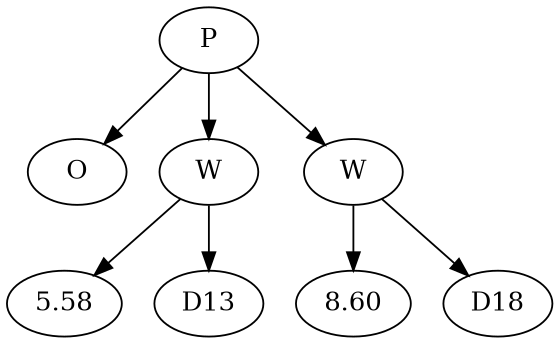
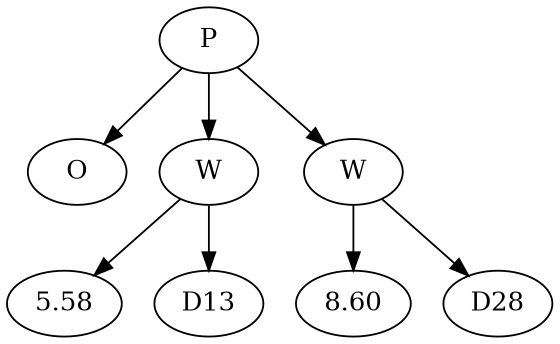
  digraph {
    n1 [label=O]
    n2 [label=P]
    n3 [label=W]
    n4 [label=W]
    n5 [label=5.58]
    n6 [label=D13]
    n7 [label=8.60]
-   n8 [label=D18]
+   n8 [label=D28]
    n2 -> n1
    n2 -> n3
    n2 -> n4
    n3 -> n5
    n3 -> n6
    n4 -> n7
    n4 -> n8
  }
